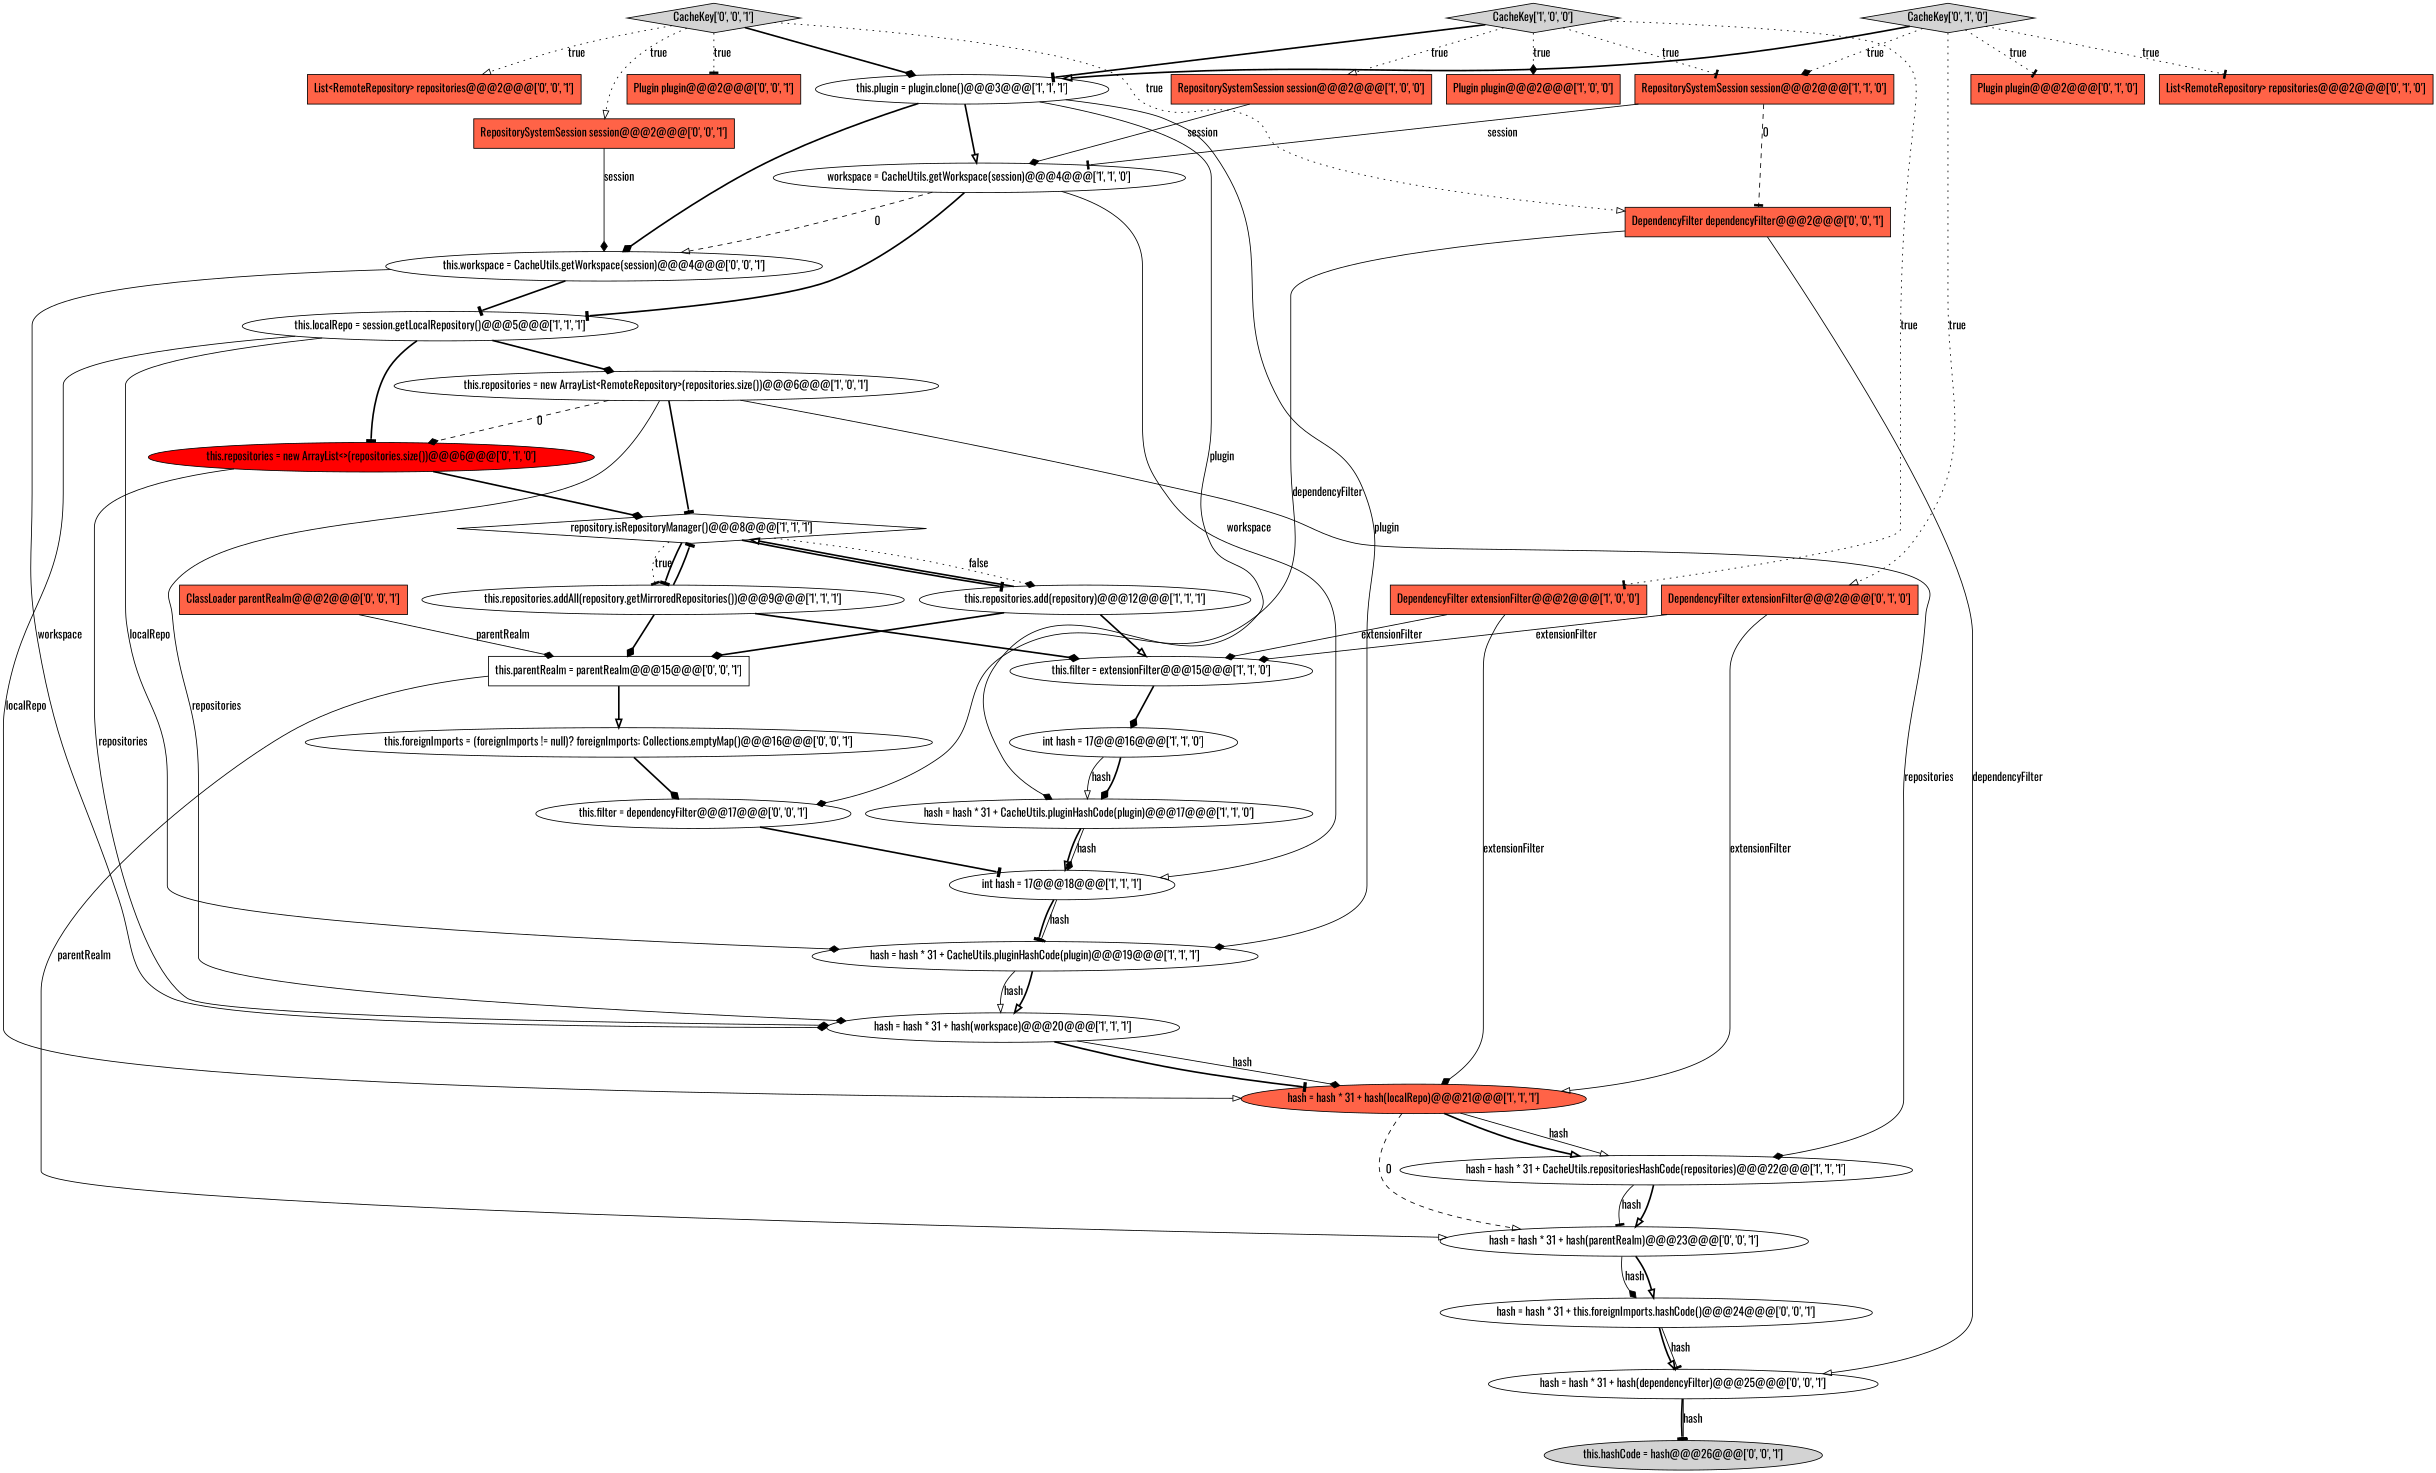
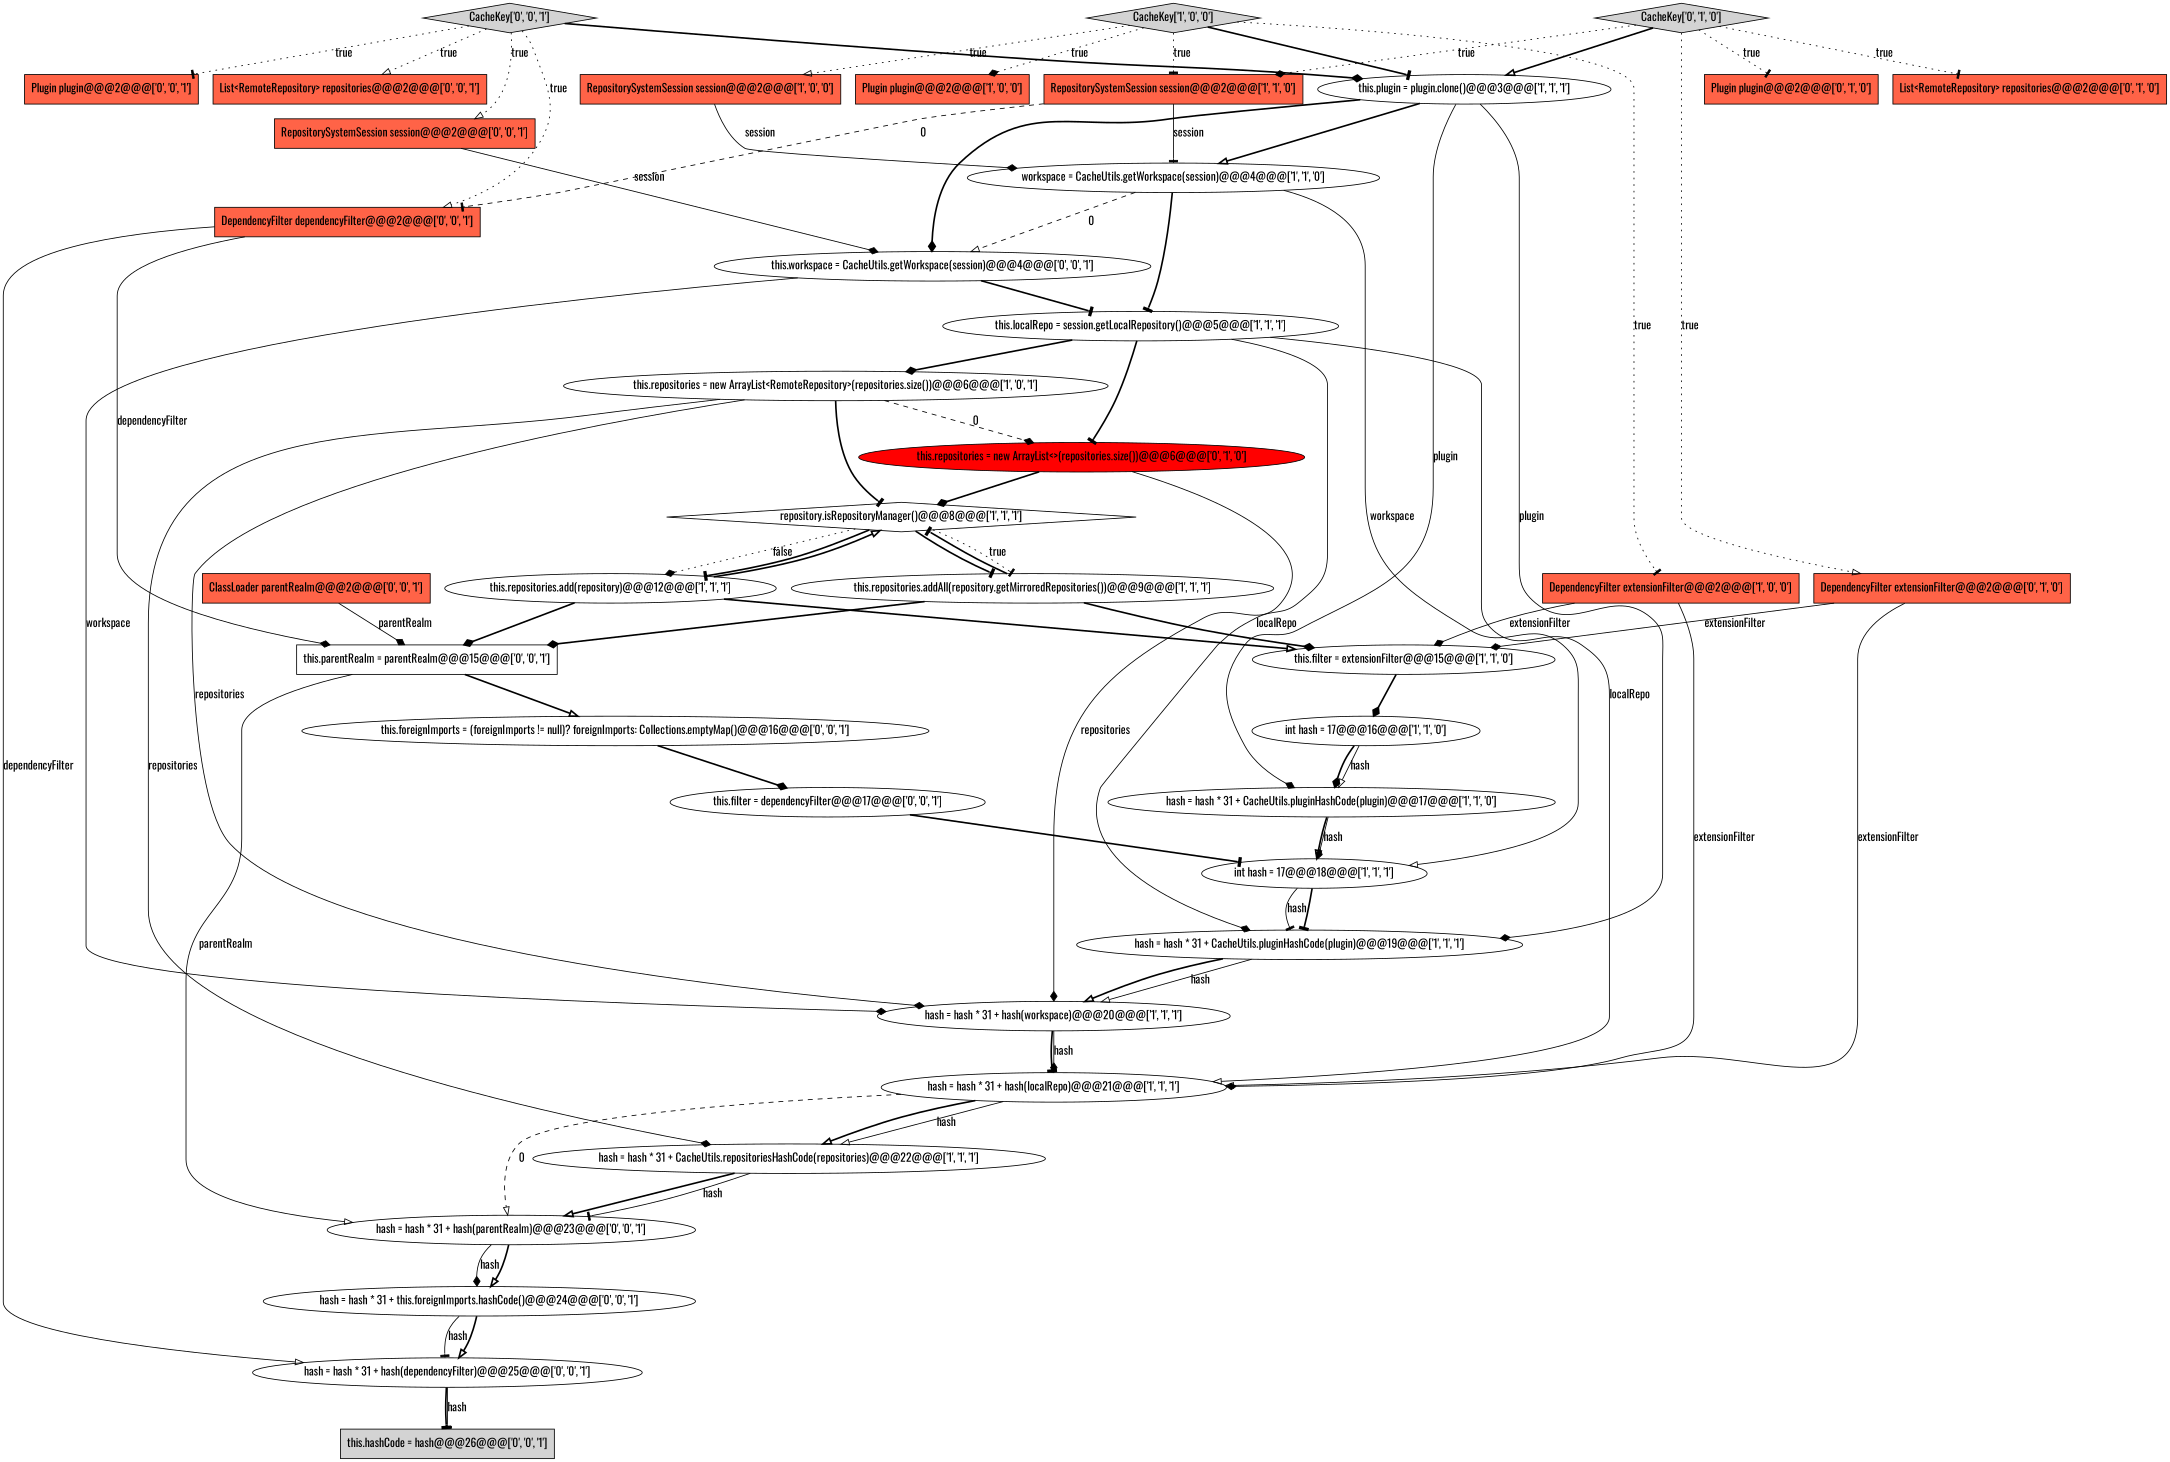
  digraph {
    fontname=Oswald
    node [fillcolor=white fontname=Oswald shape=ellipse style=filled]
    edge [arrowhead=diamond fontname=Oswald style=bold]
    n1 [fillcolor=tomato label="List<RemoteRepository> repositories@@@2@@@['0', '0', '1']" shape=box]
    n2 [label="hash = hash * 31 + CacheUtils.pluginHashCode(plugin)@@@19@@@['1', '1', '1']"]
    n3 [label="hash = hash * 31 + hash(workspace)@@@20@@@['1', '1', '1']"]
-   n4 [fillcolor=tomato label="hash = hash * 31 + hash(localRepo)@@@21@@@['1', '1', '1']"]
+   n4 [label="hash = hash * 31 + hash(localRepo)@@@21@@@['1', '1', '1']"]
    n5 [label="this.repositories.addAll(repository.getMirroredRepositories())@@@9@@@['1', '1', '1']"]
    n6 [label="repository.isRepositoryManager()@@@8@@@['1', '1', '1']" shape=diamond]
    n7 [label="this.parentRealm = parentRealm@@@15@@@['0', '0', '1']" shape=box]
    n8 [label="this.filter = extensionFilter@@@15@@@['1', '1', '0']"]
    n9 [label="this.repositories.add(repository)@@@12@@@['1', '1', '1']"]
    n10 [label="hash = hash * 31 + hash(parentRealm)@@@23@@@['0', '0', '1']"]
    n11 [label="this.foreignImports = (foreignImports != null)? foreignImports: Collections.emptyMap()@@@16@@@['0', '0', '1']"]
    n12 [label="int hash = 17@@@16@@@['1', '1', '0']"]
    n13 [label="this.filter = dependencyFilter@@@17@@@['0', '0', '1']"]
    n14 [label="int hash = 17@@@18@@@['1', '1', '1']"]
    n15 [label="hash = hash * 31 + CacheUtils.repositoriesHashCode(repositories)@@@22@@@['1', '1', '1']"]
    n16 [label="hash = hash * 31 + this.foreignImports.hashCode()@@@24@@@['0', '0', '1']"]
    n17 [label="hash = hash * 31 + CacheUtils.pluginHashCode(plugin)@@@17@@@['1', '1', '0']"]
    n18 [fillcolor=tomato label="RepositorySystemSession session@@@2@@@['1', '0', '0']" shape=box]
    n19 [label="workspace = CacheUtils.getWorkspace(session)@@@4@@@['1', '1', '0']"]
    n20 [label="this.workspace = CacheUtils.getWorkspace(session)@@@4@@@['0', '0', '1']"]
    n21 [label="this.localRepo = session.getLocalRepository()@@@5@@@['1', '1', '1']"]
    n22 [fillcolor=tomato label="ClassLoader parentRealm@@@2@@@['0', '0', '1']" shape=box]
    n23 [label="hash = hash * 31 + hash(dependencyFilter)@@@25@@@['0', '0', '1']"]
-   n24 [fillcolor=lightgray label="this.hashCode = hash@@@26@@@['0', '0', '1']"]
+   n24 [fillcolor=lightgray label="this.hashCode = hash@@@26@@@['0', '0', '1']" shape=box]
    n25 [fillcolor=red label="this.repositories = new ArrayList<>(repositories.size())@@@6@@@['0', '1', '0']"]
    n26 [label="this.repositories = new ArrayList<RemoteRepository>(repositories.size())@@@6@@@['1', '0', '1']"]
    n27 [fillcolor=tomato label="Plugin plugin@@@2@@@['0', '1', '0']" shape=box]
    n28 [fillcolor=tomato label="DependencyFilter extensionFilter@@@2@@@['1', '0', '0']" shape=box]
    n29 [fillcolor=lightgray label="CacheKey['1', '0', '0']" shape=diamond]
    n30 [fillcolor=tomato label="RepositorySystemSession session@@@2@@@['1', '1', '0']" shape=box]
    n31 [fillcolor=tomato label="Plugin plugin@@@2@@@['1', '0', '0']" shape=box]
    n32 [label="this.plugin = plugin.clone()@@@3@@@['1', '1', '1']"]
    n33 [fillcolor=tomato label="DependencyFilter dependencyFilter@@@2@@@['0', '0', '1']" shape=box]
    n34 [fillcolor=tomato label="RepositorySystemSession session@@@2@@@['0', '0', '1']" shape=box]
    n35 [fillcolor=tomato label="Plugin plugin@@@2@@@['0', '0', '1']" shape=box]
    n36 [fillcolor=lightgray label="CacheKey['0', '0', '1']" shape=diamond]
    n37 [fillcolor=tomato label="DependencyFilter extensionFilter@@@2@@@['0', '1', '0']" shape=box]
    n38 [fillcolor=lightgray label="CacheKey['0', '1', '0']" shape=diamond]
    n39 [fillcolor=tomato label="List<RemoteRepository> repositories@@@2@@@['0', '1', '0']" shape=box]
    n2 -> n3 [arrowhead=onormal label=hash style=solid]
    n2 -> n3 [arrowhead=onormal]
    n3 -> n4 [label=hash style=solid]
    n3 -> n4 [arrowhead=tee]
    n4 -> n10 [arrowhead=onormal label=0 style=dashed]
    n4 -> n15 [arrowhead=onormal label=hash style=solid]
    n4 -> n15 [arrowhead=onormal]
    n5 -> n6 [arrowhead=tee]
    n5 -> n7
    n5 -> n8
    n6 -> n5 [arrowhead=tee label=true style=dotted]
    n6 -> n5 [arrowhead=tee]
    n6 -> n9 [label=false style=dotted]
    n6 -> n9 [arrowhead=tee]
    n7 -> n10 [arrowhead=onormal label=parentRealm style=solid]
    n7 -> n11 [arrowhead=onormal]
    n8 -> n12
    n9 -> n6 [arrowhead=onormal]
    n9 -> n7
    n9 -> n8 [arrowhead=onormal]
    n10 -> n16 [label=hash style=solid]
    n10 -> n16 [arrowhead=onormal]
    n11 -> n13
    n12 -> n17 [arrowhead=onormal label=hash style=solid]
    n12 -> n17
    n13 -> n14 [arrowhead=tee]
    n14 -> n2 [arrowhead=tee label=hash style=solid]
    n14 -> n2 [arrowhead=tee]
    n15 -> n10 [arrowhead=onormal]
    n15 -> n10 [arrowhead=tee label=hash style=solid]
    n16 -> n23 [arrowhead=tee label=hash style=solid]
    n16 -> n23 [arrowhead=onormal]
    n17 -> n14 [arrowhead=onormal]
    n17 -> n14 [label=hash style=solid]
    n18 -> n19 [label=session style=solid]
    n19 -> n14 [arrowhead=onormal label=workspace style=solid]
    n19 -> n20 [arrowhead=onormal label=0 style=dashed]
    n19 -> n21 [arrowhead=tee]
    n20 -> n3 [label=workspace style=solid]
    n20 -> n21 [arrowhead=tee]
    n21 -> n2 [label=localRepo style=solid]
    n21 -> n4 [arrowhead=onormal label=localRepo style=solid]
    n21 -> n25 [arrowhead=tee]
    n21 -> n26
    n22 -> n7 [label=parentRealm style=solid]
    n23 -> n24 [arrowhead=tee]
    n23 -> n24 [arrowhead=tee label=hash style=solid]
    n25 -> n3 [label=repositories style=solid]
    n25 -> n6
    n26 -> n3 [label=repositories style=solid]
    n26 -> n6 [arrowhead=tee]
    n26 -> n15 [label=repositories style=solid]
    n26 -> n25 [label=0 style=dashed]
    n28 -> n4 [label=extensionFilter style=solid]
    n28 -> n8 [label=extensionFilter style=solid]
    n29 -> n18 [arrowhead=onormal label=true style=dotted]
    n29 -> n28 [arrowhead=tee label=true style=dotted]
    n29 -> n30 [arrowhead=tee label=true style=dotted]
    n29 -> n31 [label=true style=dotted]
    n29 -> n32 [arrowhead=tee]
    n30 -> n19 [arrowhead=tee label=session style=solid]
    n30 -> n33 [arrowhead=tee label=0 style=dashed]
    n32 -> n2 [label=plugin style=solid]
    n32 -> n17 [label=plugin style=solid]
    n32 -> n19 [arrowhead=onormal]
    n32 -> n20
-   n33 -> n13 [label=dependencyFilter style=solid]
+   n33 -> n7 [label=dependencyFilter style=solid]
    n33 -> n23 [arrowhead=onormal label=dependencyFilter style=solid]
    n34 -> n20 [label=session style=solid]
    n36 -> n1 [arrowhead=onormal label=true style=dotted]
    n36 -> n32
    n36 -> n33 [arrowhead=onormal label=true style=dotted]
    n36 -> n34 [arrowhead=onormal label=true style=dotted]
    n36 -> n35 [arrowhead=tee label=true style=dotted]
    n37 -> n4 [arrowhead=onormal label=extensionFilter style=solid]
    n37 -> n8 [label=extensionFilter style=solid]
    n38 -> n27 [arrowhead=tee label=true style=dotted]
    n38 -> n30 [label=true style=dotted]
    n38 -> n32 [arrowhead=onormal]
    n38 -> n37 [arrowhead=onormal label=true style=dotted]
    n38 -> n39 [arrowhead=tee label=true style=dotted]
  }
